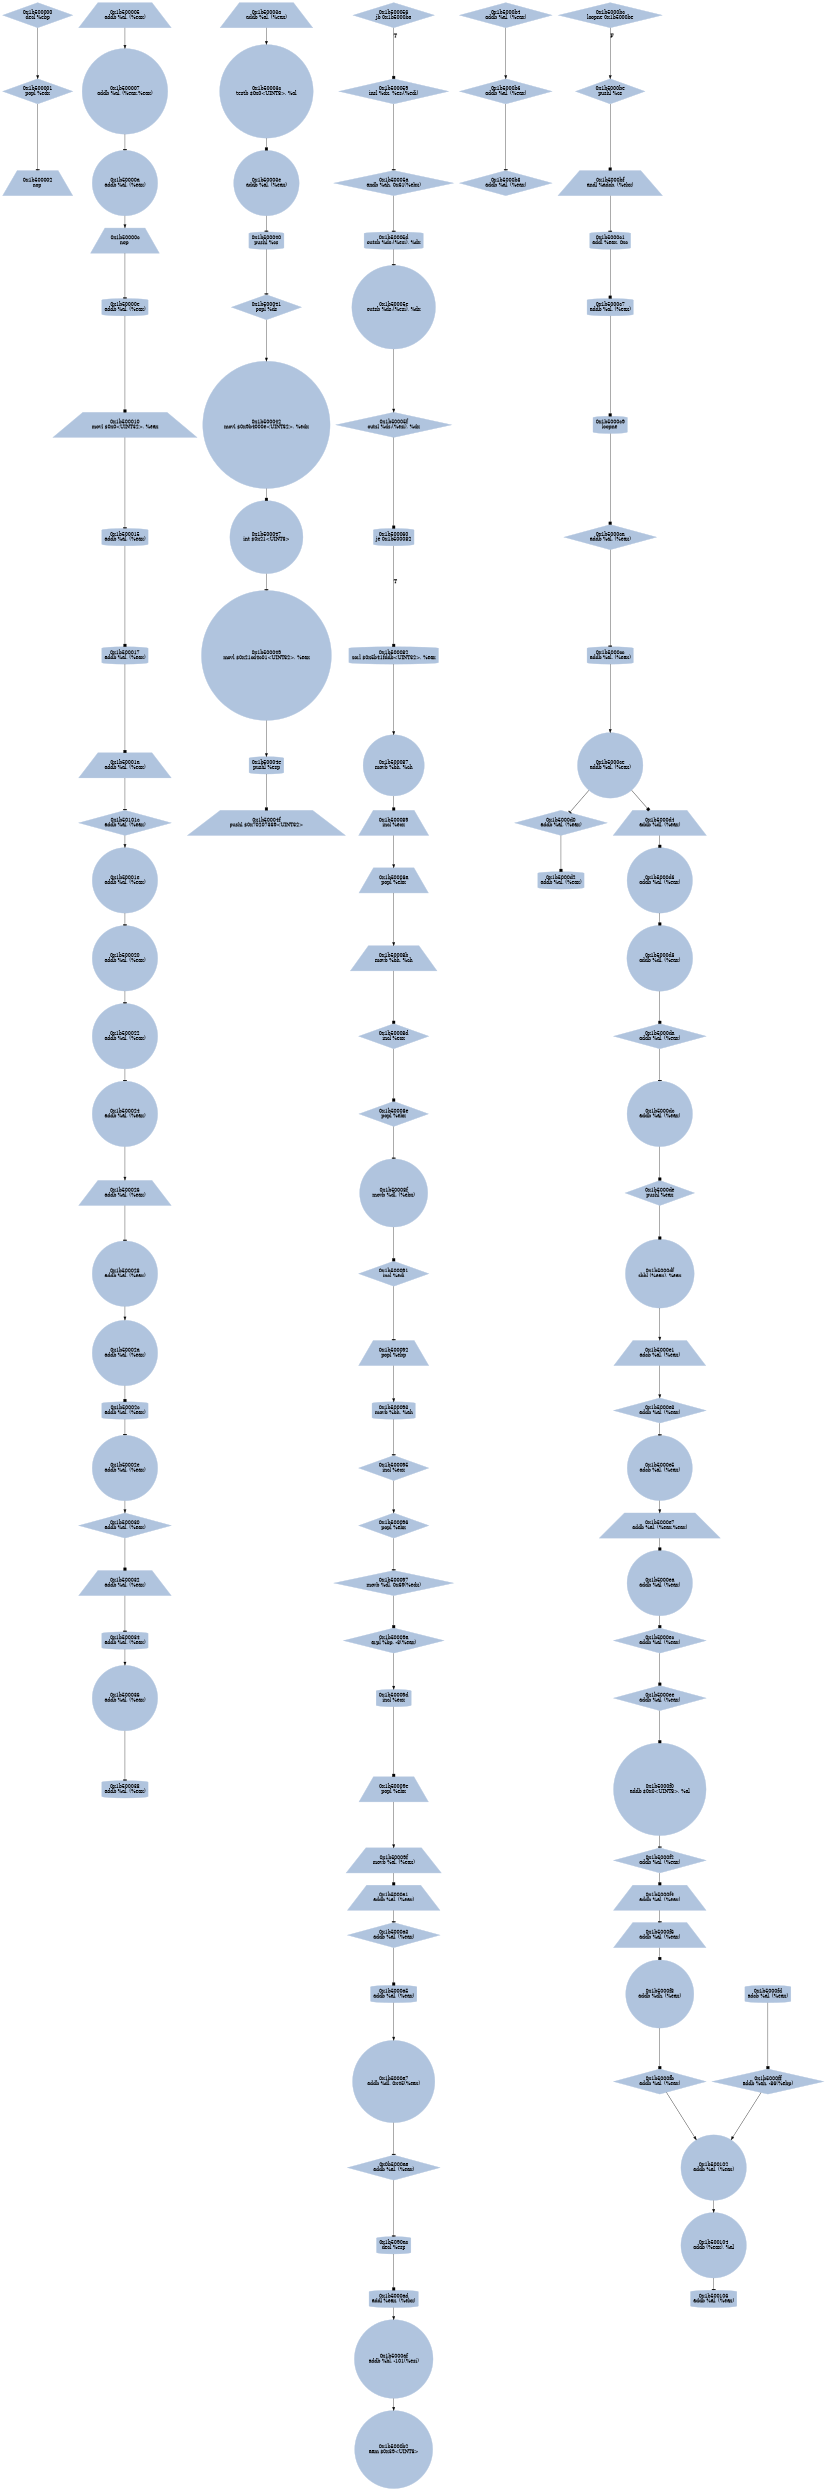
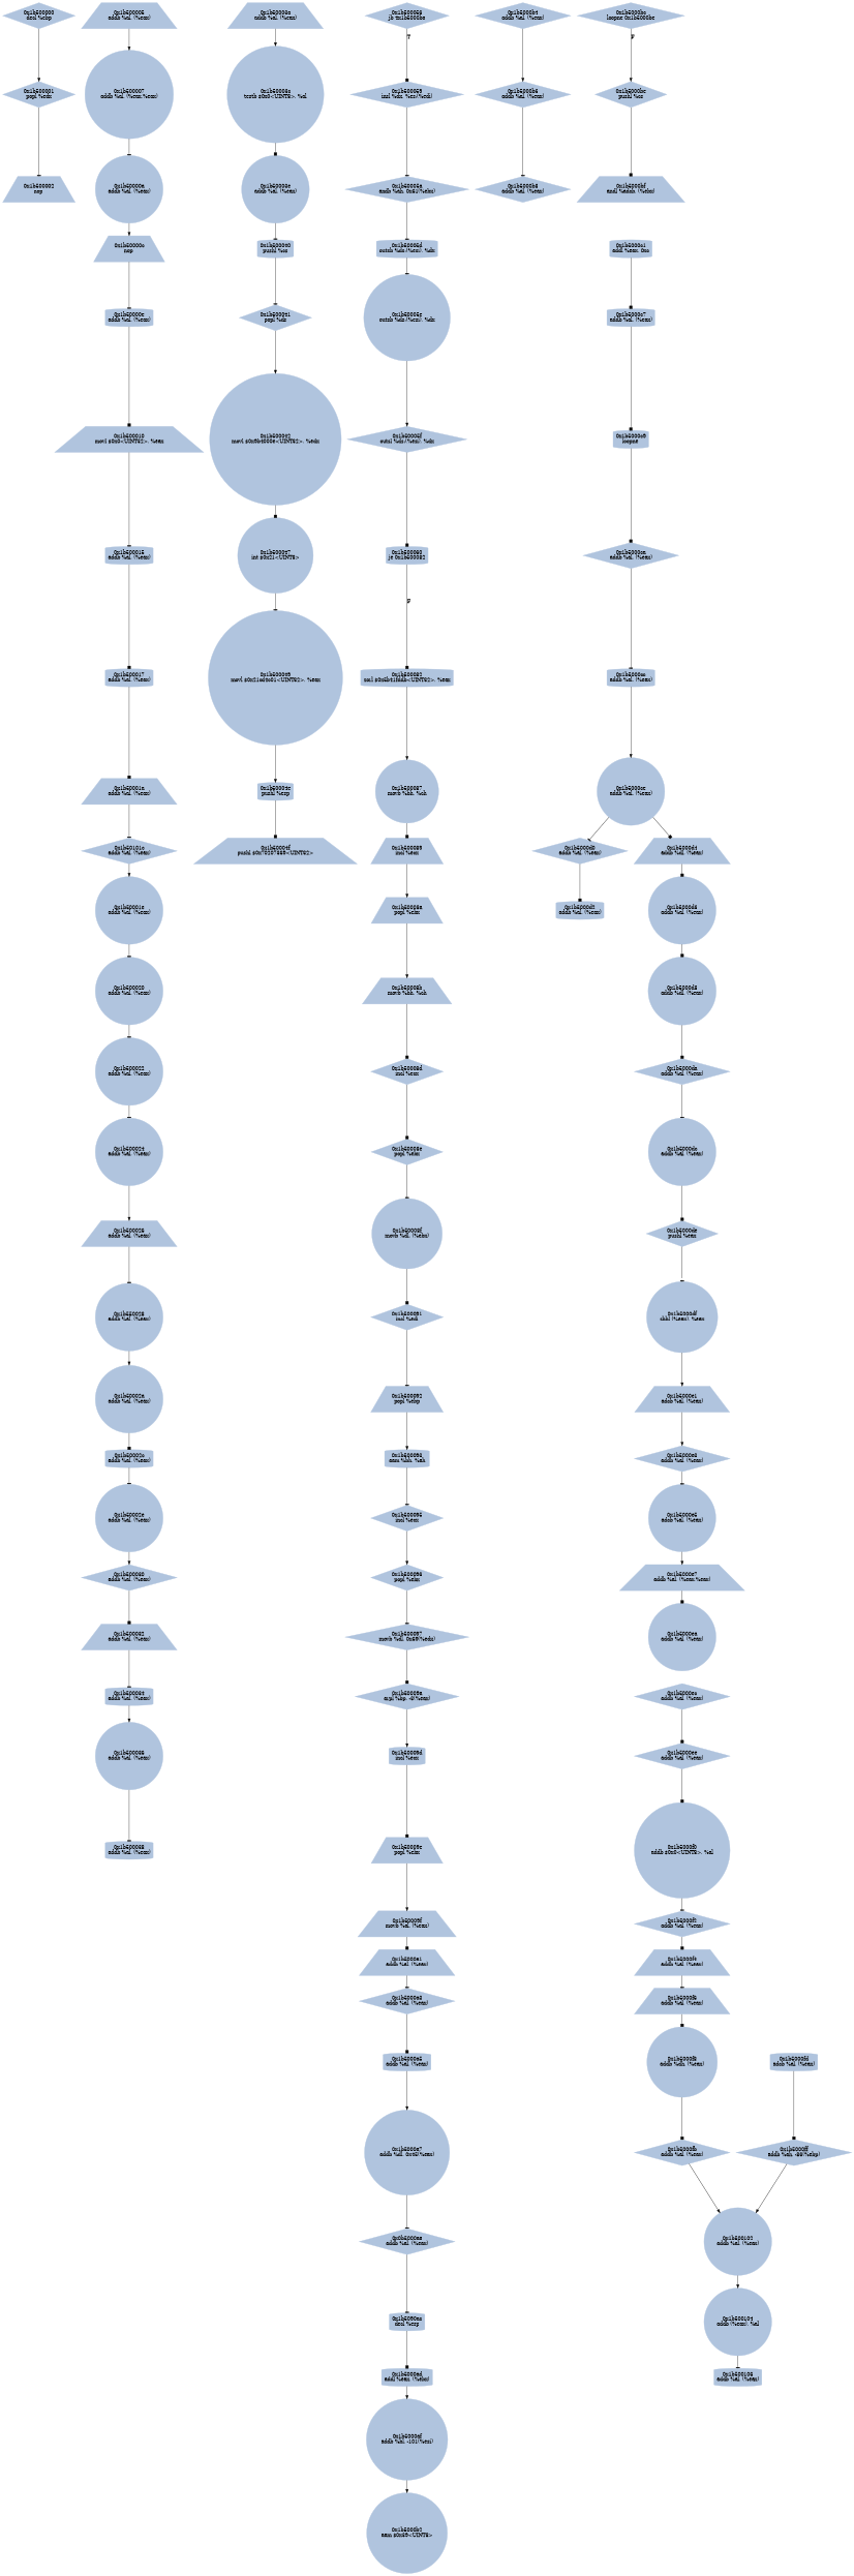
  digraph {
    node [color=lightsteelblue fillcolor=lightsteelblue shape=diamond style=filled]
    edge [arrowhead=box color="#000000"]
    n1 [label="0x1b500000\ndecl %ebp"]
    n2 [label="0x1b500001\npopl %edx"]
    n3 [label="0x1b500002\nnop " shape=trapezium]
    n4 [label="0x1b500005\naddb %al, (%eax)" shape=trapezium]
    n5 [label="0x1b500007\naddb %al, (%eax,%eax)" shape=circle]
    n6 [label="0x1b50000a\naddb %al, (%eax)" shape=circle]
    n7 [label="0x1b50000c\nnop " shape=trapezium]
    n8 [label="0x1b50000e\naddb %al, (%eax)" shape=cylinder]
    n9 [label="0x1b500010\nmovl $0x0<UINT32>, %eax" shape=trapezium]
    n10 [label="0x1b500015\naddb %al, (%eax)" shape=cylinder]
    n11 [label="0x1b500017\naddb %al, (%eax)" shape=cylinder]
    n12 [label="0x1b50001a\naddb %al, (%eax)" shape=trapezium]
    n13 [label="0x1b50101c\naddb %al, (%eax)"]
    n14 [label="0x1b50001e\naddb %al, (%eax)" shape=circle]
    n15 [label="0x1b500020\naddb %al, (%eax)" shape=circle]
    n16 [label="0x1b500022\naddb %al, (%eax)" shape=circle]
    n17 [label="0x1b500024\naddb %al, (%eax)" shape=circle]
    n18 [label="0x1b500026\naddb %al, (%eax)" shape=trapezium]
-   n19 [label="0x1b500028\naddb %al, (%eax)" shape=circle]
+   n19 [label="0x1b550028\naddb %al, (%eax)" shape=circle]
    n20 [label="0x1b50002a\naddb %al, (%eax)" shape=circle]
    n21 [label="0x1b50002c\naddb %al, (%eax)" shape=cylinder]
    n22 [label="0x1b50002e\naddb %al, (%eax)" shape=circle]
    n23 [label="0x1b500030\naddb %al, (%eax)"]
    n24 [label="0x1b500032\naddb %al, (%eax)" shape=trapezium]
    n25 [label="0x1b500034\naddb %al, (%eax)" shape=cylinder]
    n26 [label="0x1b500036\naddb %al, (%eax)" shape=circle]
    n27 [label="0x1b500038\naddb %al, (%eax)" shape=cylinder]
    n28 [label="0x1b50003a\naddb %al, (%eax)" shape=trapezium]
    n29 [label="0x1b50003c\ntestb $0x0<UINT8>, %al" shape=circle]
    n30 [label="0x1b50003e\naddb %al, (%eax)" shape=circle]
    n31 [label="0x1b500040\npushl %cs" shape=cylinder]
    n32 [label="0x1b500041\npopl %ds"]
    n33 [label="0x1b500042\nmovl $0x9b4000e<UINT32>, %edx" shape=circle]
    n34 [label="0x1b500047\nint $0x21<UINT8>" shape=circle]
    n35 [label="0x1b500049\nmovl $0x21cd4c01<UINT32>, %eax" shape=circle]
    n36 [label="0x1b50004e\npushl %esp" shape=cylinder]
    n37 [label="0x1b50004f\npushl $0x70207369<UINT32>" shape=trapezium]
-   n38 [label="0x1b500056\njb 0x1b5000ba"]
+   n38 [label="0x1b500056\njb 4x1b5000ba"]
    n39 [label="0x1b500059\ninsl %dx, %es:(%edi)"]
    n40 [label="0x1b50005a\nandb %ah, 0x61(%ebx)"]
    n41 [label="0x1b50005d\noutsb %ds:(%esi), %dx" shape=cylinder]
    n42 [label="0x1b50005e\noutsb %ds:(%esi), %dx" shape=circle]
    n43 [label="0x1b50005f\noutsl %ds:(%esi), %dx"]
    n44 [label="0x1b500060\nje 0x1b500082" shape=cylinder]
    n45 [label="0x1b500082\nxorl $0x5b41fddb<UINT32>, %eax" shape=cylinder]
    n46 [label="0x1b500087\nmovb %bh, %ch" shape=circle]
    n47 [label="0x1b500089\nincl %ecx" shape=trapezium]
    n48 [label="0x1b50008a\npopl %ebx" shape=trapezium]
    n49 [label="0x1b50008b\nmovb %bh, %ch" shape=trapezium]
    n50 [label="0x1b50008d\nincl %ecx"]
    n51 [label="0x1b50008e\npopl %ebx"]
    n52 [label="0x1b50008f\nmovb %dl, (%ebx)" shape=circle]
    n53 [label="0x1b500091\nincl %edi"]
    n54 [label="0x1b500092\npopl %ebp" shape=trapezium]
-   n55 [label="0x1b500093\nmovb %bh, %ah" shape=cylinder]
+   n55 [label="0x1b500093\naam %bh, %ah" shape=cylinder]
    n56 [label="0x1b500095\nincl %ecx"]
    n57 [label="0x1b500096\npopl %ebx"]
    n58 [label="0x1b500097\nmovb %dl, 0x69(%edx)"]
    n59 [label="0x1b50009a\narpl %bp, -3(%eax)"]
    n60 [label="0x1b50009d\nincl %ecx" shape=cylinder]
    n61 [label="0x1b50009e\npopl %ebx" shape=trapezium]
    n62 [label="0x1b50009f\nmovb %al, (%eax)" shape=trapezium]
    n63 [label="0x1b5000a1\naddb %al, (%eax)" shape=trapezium]
    n64 [label="0x1b5000a3\naddb %al, (%eax)"]
    n65 [label="0x1b5000a5\naddb %al, (%eax)" shape=cylinder]
    n66 [label="0x1b5000a7\naddb %dl, 0x45(%eax)" shape=circle]
    n67 [label="0x0b5000aa\naddb %al, (%eax)"]
    n68 [label="0x1b5090ac\ndecl %esp" shape=cylinder]
    n69 [label="0x1b5000ad\naddl %eax, (%ebx)" shape=cylinder]
    n70 [label="0x1b5000af\naddb %bl, -101(%esi)" shape=circle]
    n71 [label="0x1b5000b2\naam $0x39<UINT8>" shape=circle]
    n72 [label="0x1b5000b4\naddb %al, (%eax)"]
    n73 [label="0x1b5000b6\naddb %al, (%eax)"]
    n74 [label="0x1b5000b8\naddb %al, (%eax)"]
    n75 [label="0x1b5000bc\nloopne 0x1b5000be"]
    n76 [label="0x1b5000be\npushl %cs"]
    n77 [label="0x1b5000bf\nandl %adcb, (%ebx)" shape=trapezium]
    n78 [label="0x1b5000c1\naddl %eax, 0xc" shape=cylinder]
    n79 [label="0x1b5000c7\naddb %al, (%eax)" shape=cylinder]
    n80 [label="0x1b5000c9\nloopne " shape=cylinder]
    n81 [label="0x1b5000ca\naddb %al, (%eax)"]
    n82 [label="0x1b5000cc\naddb %al, (%eax)" shape=cylinder]
    n83 [label="0x1b5000ce\naddb %al, (%eax)" shape=circle]
    n84 [label="0x1b5000d0\naddb %al, (%eax)"]
    n85 [label="0x1b5000d4\naddb %dl, (%eax)" shape=trapezium]
    n86 [label="0x1b5000d2\naddb %al, (%eax)" shape=cylinder]
    n87 [label="0x1b5000d6\naddb %al, (%eax)" shape=circle]
    n88 [label="0x1b5000d8\naddb %dl, (%eax)" shape=circle]
    n89 [label="0x1b5000da\naddb %al, (%eax)"]
    n90 [label="0x1b5000dc\naddb %al, (%eax)" shape=circle]
    n91 [label="0x1b5000de\npushl %eax"]
    n92 [label="0x1b5000df\nsbbl (%eax), %eax" shape=circle]
    n93 [label="0x1b5000e1\nadcb %al, (%eax)" shape=trapezium]
    n94 [label="0x1b5000e3\naddb %al, (%eax)"]
    n95 [label="0x1b5000e5\nadcb %al, (%eax)" shape=circle]
    n96 [label="0x1b5000e7\naddb %al, (%eax,%eax)" shape=trapezium]
    n97 [label="0x1b5000ea\naddb %al, (%eax)" shape=circle]
    n98 [label="0x1b5000ec\naddb %al, (%eax)"]
    n99 [label="0x1b5000ee\naddb %al, (%eax)"]
    n100 [label="0x1b5000f0\naddb $0x0<UINT8>, %al" shape=circle]
    n101 [label="0x1b5000f2\naddb %al, (%eax)"]
    n102 [label="0x1b5000f4\naddb %al, (%eax)" shape=trapezium]
    n103 [label="0x1b5000f6\naddb %al, (%eax)" shape=trapezium]
    n104 [label="0x1b5000f8\naddb %dh, (%eax)" shape=circle]
    n105 [label="0x1b5000fb\naddb %al, (%eax)"]
    n106 [label="0x1b500102\naddb %al, (%eax)" shape=circle]
    n107 [label="0x1b5000fd\nadcb %al, (%eax)" shape=cylinder]
    n108 [label="0x1b5000ff\naddb %ah, -86(%ebp)"]
    n109 [label="0x1b500104\naddb (%eax), %al" shape=circle]
    n110 [label="0x1b500106\naddb %al, (%eax)" shape=cylinder]
    n1 -> n2 [arrowhead=normal]
    n2 -> n3 [arrowhead=tee]
    n4 -> n5 [arrowhead=normal]
    n5 -> n6 [arrowhead=tee]
    n6 -> n7 [arrowhead=normal]
    n7 -> n8 [arrowhead=tee]
    n8 -> n9
    n9 -> n10 [arrowhead=tee]
    n10 -> n11
    n11 -> n12
    n12 -> n13 [arrowhead=tee]
    n13 -> n14 [arrowhead=normal]
    n14 -> n15 [arrowhead=tee]
    n15 -> n16 [arrowhead=tee]
    n16 -> n17 [arrowhead=tee]
    n17 -> n18 [arrowhead=normal]
    n18 -> n19 [arrowhead=tee]
    n19 -> n20 [arrowhead=normal]
    n20 -> n21
    n21 -> n22 [arrowhead=tee]
    n22 -> n23 [arrowhead=normal]
    n23 -> n24
    n24 -> n25 [arrowhead=tee]
    n25 -> n26 [arrowhead=normal]
    n26 -> n27 [arrowhead=tee]
    n28 -> n29 [arrowhead=normal]
    n29 -> n30
    n30 -> n31 [arrowhead=tee]
    n31 -> n32 [arrowhead=tee]
    n32 -> n33 [arrowhead=normal]
    n33 -> n34
    n34 -> n35 [arrowhead=tee]
    n35 -> n36 [arrowhead=normal]
    n36 -> n37
    n38 -> n39 [label=T]
    n39 -> n40 [arrowhead=tee]
    n40 -> n41 [arrowhead=tee]
    n41 -> n42 [arrowhead=tee]
    n42 -> n43 [arrowhead=normal]
    n43 -> n44
-   n44 -> n45 [label=T]
+   n44 -> n45 [label=F]
    n45 -> n46 [arrowhead=normal]
    n46 -> n47
    n47 -> n48 [arrowhead=normal]
    n48 -> n49 [arrowhead=normal]
    n49 -> n50
    n50 -> n51
    n51 -> n52 [arrowhead=tee]
    n52 -> n53
    n53 -> n54 [arrowhead=tee]
    n54 -> n55 [arrowhead=normal]
    n55 -> n56 [arrowhead=tee]
    n56 -> n57 [arrowhead=normal]
    n57 -> n58 [arrowhead=tee]
    n58 -> n59
    n59 -> n60 [arrowhead=normal]
    n60 -> n61
    n61 -> n62 [arrowhead=normal]
    n62 -> n63
    n63 -> n64 [arrowhead=tee]
    n64 -> n65
    n65 -> n66 [arrowhead=normal]
    n66 -> n67 [arrowhead=tee]
    n67 -> n68 [arrowhead=tee]
    n68 -> n69
    n69 -> n70 [arrowhead=normal]
    n70 -> n71 [arrowhead=normal]
    n72 -> n73 [arrowhead=normal]
    n73 -> n74 [arrowhead=tee]
    n75 -> n76 [arrowhead=normal label=F]
    n76 -> n77
-   n77 -> n78 [arrowhead=tee]
    n78 -> n79
    n79 -> n80
    n80 -> n81
    n81 -> n82 [arrowhead=tee]
    n82 -> n83 [arrowhead=normal]
    n83 -> n84 [arrowhead=tee]
    n83 -> n85
    n84 -> n86
    n85 -> n87
    n87 -> n88
    n88 -> n89
    n89 -> n90 [arrowhead=tee]
    n90 -> n91
-   n91 -> n92
+   n91 -> n92 [arrowhead=tee]
    n92 -> n93 [arrowhead=normal]
    n93 -> n94 [arrowhead=normal]
    n94 -> n95 [arrowhead=tee]
    n95 -> n96 [arrowhead=normal]
    n96 -> n97
-   n97 -> n98
    n98 -> n99
    n99 -> n100
    n100 -> n101 [arrowhead=tee]
    n101 -> n102
    n102 -> n103 [arrowhead=tee]
    n103 -> n104
    n104 -> n105
    n105 -> n106 [arrowhead=normal]
    n106 -> n109 [arrowhead=normal]
    n107 -> n108
    n108 -> n106 [arrowhead=normal]
    n109 -> n110 [arrowhead=tee]
  }
